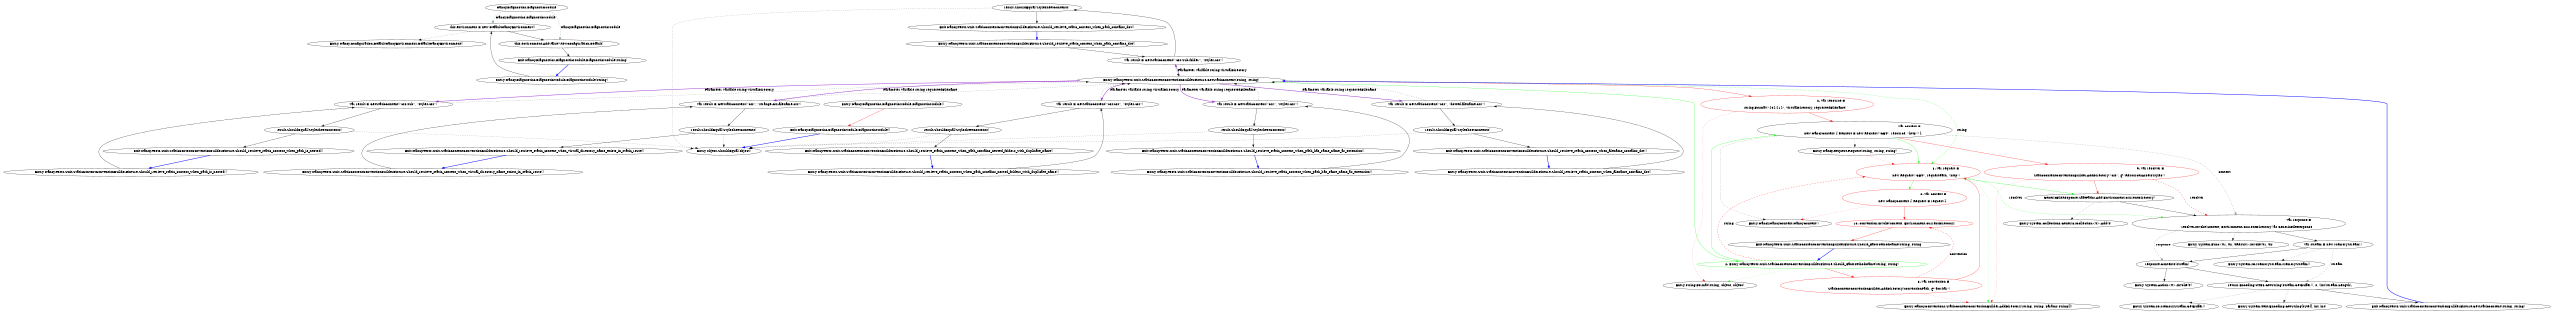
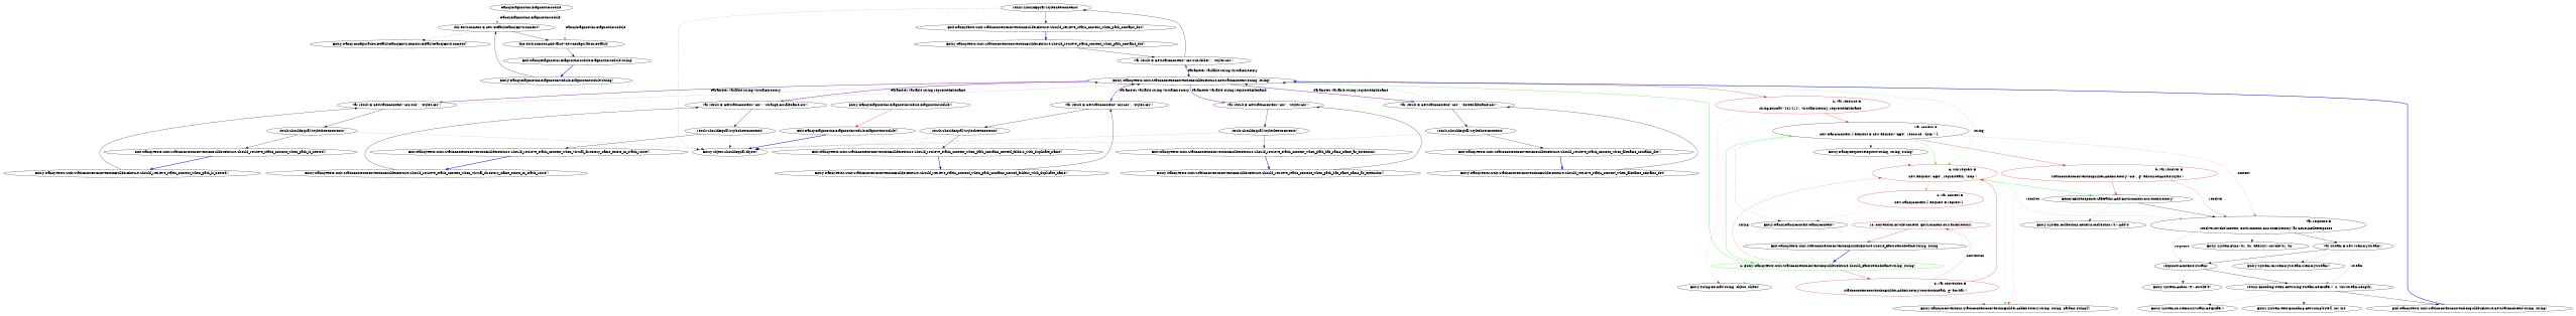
  digraph {
    node [cluster="Nancy.Tests.Unit.StaticContentConventionBuilderFixture.GetStaticContent(string, string)" span="0-0" file="StaticContentConventionBuilderFixture.cs"]
    edge [style=solid]
    n1 [label="Nancy.Diagnostics.DiagnosticModule" cluster="" span="" file=""]
    n2 [cluster="Nancy.Diagnostics.DiagnosticModule.DiagnosticModule(string)" label="this.environment = new DefaultNancyEnvironment()" span="16-16" file=""]
    n3 [cluster="Nancy.Diagnostics.DiagnosticModule.DiagnosticModule(string)" label="this.environment.AddValue(ViewConfiguration.Default)" span="17-17" file=""]
    n4 [cluster="Nancy.Configuration.DefaultNancyEnvironment.DefaultNancyEnvironment()" label="Entry Nancy.Configuration.DefaultNancyEnvironment.DefaultNancyEnvironment()" span="9-9" file=""]
    n5 [cluster="Nancy.Diagnostics.DiagnosticModule.DiagnosticModule(string)" label="Exit Nancy.Diagnostics.DiagnosticModule.DiagnosticModule(string)" span="13-13" file=""]
    n6 [cluster="Nancy.Diagnostics.DiagnosticModule.DiagnosticModule()" label="Entry Nancy.Diagnostics.DiagnosticModule.DiagnosticModule()" span="8-8" file=""]
    n7 [cluster="Nancy.Diagnostics.DiagnosticModule.DiagnosticModule()" label="Exit Nancy.Diagnostics.DiagnosticModule.DiagnosticModule()" span="8-8" file=""]
    n8 [cluster="object.ShouldEqual(object)" label="Entry object.ShouldEqual(object)" span="95-95"]
    n9 [cluster="Nancy.Diagnostics.DiagnosticModule.DiagnosticModule(string)" label="Entry Nancy.Diagnostics.DiagnosticModule.DiagnosticModule(string)" span="13-13" file=""]
    n10 [cluster="Nancy.Tests.Unit.StaticContentConventionBuilderFixture.Should_retrieve_static_content_when_path_contains_dot()" label="Entry Nancy.Tests.Unit.StaticContentConventionBuilderFixture.Should_retrieve_static_content_when_path_contains_dot()" span="72-72"]
    n11 [cluster="Nancy.Tests.Unit.StaticContentConventionBuilderFixture.Should_retrieve_static_content_when_path_contains_dot()" label="var result = GetStaticContent(''css/Sub.folder'', ''styles.css'')" span="76-76"]
    n12 [cluster="Nancy.Tests.Unit.StaticContentConventionBuilderFixture.Should_retrieve_static_content_when_path_contains_dot()" label="result.ShouldEqual(StylesheetContents)" span="79-79"]
    n13 [label="Entry Nancy.Tests.Unit.StaticContentConventionBuilderFixture.GetStaticContent(string, string)" span="105-105"]
    n14 [cluster="Nancy.Tests.Unit.StaticContentConventionBuilderFixture.Should_retrieve_static_content_when_path_contains_dot()" label="Exit Nancy.Tests.Unit.StaticContentConventionBuilderFixture.Should_retrieve_static_content_when_path_contains_dot()" span="72-72"]
    n15 [cluster="Nancy.Tests.Unit.StaticContentConventionBuilderFixture.Should_retrieve_static_content_when_path_contains_nested_folders_with_duplicate_name()" label="var result = GetStaticContent(''css/css'', ''styles.css'')" span="54-54"]
    n16 [cluster="Nancy.Tests.Unit.StaticContentConventionBuilderFixture.Should_retrieve_static_content_when_path_has_same_name_as_extension()" label="var result = GetStaticContent(''css'', ''styles.css'')" span="21-21"]
    n17 [cluster="Nancy.Tests.Unit.StaticContentConventionBuilderFixture.Should_retrieve_static_content_when_path_is_nested()" label="var result = GetStaticContent(''css/sub'', ''styles.css'')" span="43-43"]
    n18 [color=red community=0 label="2: var resource = \r\n                string.Format(''{0}/{1}'', virtualDirectory, requestedFilename)" span="107-108"]
    n19 [cluster="Nancy.Tests.Unit.StaticContentConventionBuilderFixture.Should_FactMethodName(string, string)" color=green community=0 label="2: Entry Nancy.Tests.Unit.StaticContentConventionBuilderFixture.Should_FactMethodName(string, string)" span="87-87"]
-   n20 [cluster="Nancy.Tests.Unit.StaticContentConventionBuilderFixture.Should_FactMethodName(string, string)" color=red community=0 label="3: var request = \r\n                new Request(''GET'', requestPath, ''http'')" span="93-94"]
+   n20 [cluster="Nancy.Tests.Unit.StaticContentConventionBuilderFixture.Should_FactMethodName(string, string)" color=red community=0 label="3: sub request = \r\n                new Request(''GET'', requestPath, ''http'')" span="93-94"]
    n21 [cluster="Nancy.Tests.Unit.StaticContentConventionBuilderFixture.Should_retrieve_static_content_when_virtual_directory_name_exists_in_static_route()" label="var result = GetStaticContent(''css'', ''strange-css-filename.css'')" span="32-32"]
    n22 [cluster="Nancy.Tests.Unit.StaticContentConventionBuilderFixture.Should_retrieve_static_content_when_filename_contains_dot()" label="var result = GetStaticContent(''css'', ''dotted.filename.css'')" span="65-65"]
    n23 [cluster="Nancy.Request.Request(string, string, string)" label="Entry Nancy.Request.Request(string, string, string)" span="27-27"]
    n24 [cluster="System.Collections.Generic.ICollection<T>.Add(T)" label="Entry System.Collections.Generic.ICollection<T>.Add(T)"]
    n25 [cluster="Nancy.Tests.Unit.StaticContentConventionBuilderFixture.Should_retrieve_static_content_when_path_contains_nested_folders_with_duplicate_name()" label="Entry Nancy.Tests.Unit.StaticContentConventionBuilderFixture.Should_retrieve_static_content_when_path_contains_nested_folders_with_duplicate_name()" span="50-50"]
    n26 [cluster="Nancy.Tests.Unit.StaticContentConventionBuilderFixture.Should_retrieve_static_content_when_path_contains_nested_folders_with_duplicate_name()" label="result.ShouldEqual(StylesheetContents)" span="57-57"]
    n27 [cluster="Nancy.Tests.Unit.StaticContentConventionBuilderFixture.Should_retrieve_static_content_when_path_contains_nested_folders_with_duplicate_name()" label="Exit Nancy.Tests.Unit.StaticContentConventionBuilderFixture.Should_retrieve_static_content_when_path_contains_nested_folders_with_duplicate_name()" span="50-50"]
    n28 [cluster="string.Format(string, object, object)" label="Entry string.Format(string, object, object)"]
    n29 [cluster="Nancy.Tests.Unit.StaticContentConventionBuilderFixture.Should_retrieve_static_content_when_path_has_same_name_as_extension()" label="Entry Nancy.Tests.Unit.StaticContentConventionBuilderFixture.Should_retrieve_static_content_when_path_has_same_name_as_extension()" span="17-17"]
    n30 [cluster="Nancy.Tests.Unit.StaticContentConventionBuilderFixture.Should_retrieve_static_content_when_path_has_same_name_as_extension()" label="result.ShouldEqual(StylesheetContents)" span="24-24"]
    n31 [cluster="Nancy.Tests.Unit.StaticContentConventionBuilderFixture.Should_retrieve_static_content_when_path_has_same_name_as_extension()" label="Exit Nancy.Tests.Unit.StaticContentConventionBuilderFixture.Should_retrieve_static_content_when_path_has_same_name_as_extension()" span="17-17"]
    n32 [cluster="System.Action<T>.Invoke(T)" label="Entry System.Action<T>.Invoke(T)"]
    n33 [cluster="Nancy.Tests.Unit.StaticContentConventionBuilderFixture.Should_retrieve_static_content_when_path_is_nested()" label="Entry Nancy.Tests.Unit.StaticContentConventionBuilderFixture.Should_retrieve_static_content_when_path_is_nested()" span="39-39"]
    n34 [cluster="Nancy.Tests.Unit.StaticContentConventionBuilderFixture.Should_retrieve_static_content_when_path_is_nested()" label="result.ShouldEqual(StylesheetContents)" span="46-46"]
    n35 [cluster="Nancy.Tests.Unit.StaticContentConventionBuilderFixture.Should_retrieve_static_content_when_path_is_nested()" label="Exit Nancy.Tests.Unit.StaticContentConventionBuilderFixture.Should_retrieve_static_content_when_path_is_nested()" span="39-39"]
    n36 [cluster="Nancy.Conventions.StaticContentConventionBuilder.AddDirectory(string, string, params string[])" label="Entry Nancy.Conventions.StaticContentConventionBuilder.AddDirectory(string, string, params string[])" span="29-29"]
    n37 [label="var context = \r\n                new NancyContext { Request = new Request(''GET'', resource, ''http'') }" span="110-111"]
    n38 [cluster="Nancy.Tests.Unit.StaticContentConventionBuilderFixture.Should_FactMethodName(string, string)" color=red community=0 label="3: var convention = \r\n                StaticContentConventionBuilder.AddDirectory(conventionPath, @''foo/bar'')" span="90-91"]
    n39 [label="var response = \r\n                resolver.Invoke(context, Environment.CurrentDirectory) as GenericFileResponse" span="118-119"]
    n40 [label="GenericFileResponse.SafePaths.Add(Environment.CurrentDirectory)" span="116-116"]
    n41 [cluster="Nancy.Tests.Unit.StaticContentConventionBuilderFixture.Should_FactMethodName(string, string)" color=red community=0 label="3: var context =\r\n                new NancyContext { Request = request }" span="96-97"]
    n42 [cluster="Nancy.Tests.Unit.StaticContentConventionBuilderFixture.Should_retrieve_static_content_when_virtual_directory_name_exists_in_static_route()" label="result.ShouldEqual(StylesheetContents)" span="35-35"]
    n43 [cluster="Nancy.Tests.Unit.StaticContentConventionBuilderFixture.Should_retrieve_static_content_when_filename_contains_dot()" label="result.ShouldEqual(StylesheetContents)" span="68-68"]
    n44 [color=red community=0 label="9: var resolver = \r\n                StaticContentConventionBuilder.AddDirectory(''css'', @''Resources\Assets\Styles'')" span="113-114"]
    n45 [cluster="Nancy.NancyContext.NancyContext()" label="Entry Nancy.NancyContext.NancyContext()" span="19-19"]
    n46 [label="var stream = new MemoryStream()" span="121-121"]
    n47 [label="response.Contents(stream)" span="123-123"]
    n48 [cluster="System.Func<T1, T2, TResult>.Invoke(T1, T2)" label="Entry System.Func<T1, T2, TResult>.Invoke(T1, T2)"]
    n49 [label="return Encoding.UTF8.GetString(stream.GetBuffer(), 0, (int)stream.Length);" span="124-124"]
    n50 [cluster="System.IO.MemoryStream.MemoryStream()" label="Entry System.IO.MemoryStream.MemoryStream()"]
    n51 [label="Exit Nancy.Tests.Unit.StaticContentConventionBuilderFixture.GetStaticContent(string, string)" span="105-105"]
    n52 [cluster="System.Text.Encoding.GetString(byte[], int, int)" label="Entry System.Text.Encoding.GetString(byte[], int, int)"]
    n53 [cluster="System.IO.MemoryStream.GetBuffer()" label="Entry System.IO.MemoryStream.GetBuffer()"]
    n54 [cluster="Nancy.Tests.Unit.StaticContentConventionBuilderFixture.Should_FactMethodName(string, string)" color=red community=0 label="10: convention.Invoke(context, Environment.CurrentDirectory)" span="100-100"]
    n55 [cluster="Nancy.Tests.Unit.StaticContentConventionBuilderFixture.Should_retrieve_static_content_when_virtual_directory_name_exists_in_static_route()" label="Entry Nancy.Tests.Unit.StaticContentConventionBuilderFixture.Should_retrieve_static_content_when_virtual_directory_name_exists_in_static_route()" span="28-28"]
    n56 [cluster="Nancy.Tests.Unit.StaticContentConventionBuilderFixture.Should_retrieve_static_content_when_virtual_directory_name_exists_in_static_route()" label="Exit Nancy.Tests.Unit.StaticContentConventionBuilderFixture.Should_retrieve_static_content_when_virtual_directory_name_exists_in_static_route()" span="28-28"]
    n57 [cluster="Nancy.Tests.Unit.StaticContentConventionBuilderFixture.Should_retrieve_static_content_when_filename_contains_dot()" label="Entry Nancy.Tests.Unit.StaticContentConventionBuilderFixture.Should_retrieve_static_content_when_filename_contains_dot()" span="61-61"]
    n58 [cluster="Nancy.Tests.Unit.StaticContentConventionBuilderFixture.Should_retrieve_static_content_when_filename_contains_dot()" label="Exit Nancy.Tests.Unit.StaticContentConventionBuilderFixture.Should_retrieve_static_content_when_filename_contains_dot()" span="61-61"]
    n59 [cluster="Nancy.Tests.Unit.StaticContentConventionBuilderFixture.Should_FactMethodName(string, string)" label="Exit Nancy.Tests.Unit.StaticContentConventionBuilderFixture.Should_FactMethodName(string, string)" span="87-87"]
    n1 -> n2 [color=darkseagreen4 label="Nancy.Diagnostics.DiagnosticModule" style=dashed]
    n1 -> n3 [color=darkseagreen4 label="Nancy.Diagnostics.DiagnosticModule" style=dashed]
    n2 -> n3
    n2 -> n4 [style=dotted]
    n3 -> n5
    n5 -> n9 [color=blue style=bold]
    n6 -> n7 [color=red]
    n7 -> n8 [color=blue style=bold]
    n9 -> n2
    n10 -> n11
    n11 -> n12
    n11 -> n13 [style=dotted]
    n12 -> n8 [style=dotted]
    n12 -> n14
    n13 -> n11 [color=darkorchid label="Parameter variable string virtualDirectory" style=bold]
    n13 -> n15 [color=darkorchid label="Parameter variable string virtualDirectory" style=bold]
    n13 -> n16 [color=darkorchid label="Parameter variable string requestedFilename" style=bold]
    n13 -> n17 [color=darkorchid label="Parameter variable string virtualDirectory" style=bold]
    n13 -> n18 [color=red]
    n13 -> n19 [color=green]
    n13 -> n20 [color=green label=string style=dashed]
    n13 -> n21 [color=darkorchid label="Parameter variable string requestedFilename" style=bold]
    n13 -> n22 [color=darkorchid label="Parameter variable string requestedFilename" style=bold]
    n14 -> n10 [color=blue style=bold]
    n15 -> n13 [style=dotted]
    n15 -> n26
    n16 -> n13 [style=dotted]
    n16 -> n30
    n17 -> n13 [style=dotted]
    n17 -> n34
    n18 -> n28 [color=red style=dotted]
    n18 -> n37 [color=red]
    n19 -> n20 [color=red label=string style=dashed]
    n19 -> n28 [color=green style=dotted]
    n19 -> n37 [color=green]
    n19 -> n38 [color=red]
    n20 -> n36 [color=green style=dotted]
    n20 -> n39 [color=green label=resolver style=dashed]
    n20 -> n40 [color=green]
    n20 -> n41 [color=green]
    n21 -> n13 [style=dotted]
    n21 -> n42
    n22 -> n13 [style=dotted]
    n22 -> n43
    n23 -> n20 [color=red style=dotted]
    n25 -> n15
    n26 -> n8 [style=dotted]
    n26 -> n27
    n27 -> n25 [color=blue style=bold]
    n29 -> n16
    n30 -> n8 [style=dotted]
    n30 -> n31
    n31 -> n29 [color=blue style=bold]
    n33 -> n17
    n34 -> n8 [style=dotted]
    n34 -> n35
    n35 -> n33 [color=blue style=bold]
    n37 -> n20 [color=green]
    n37 -> n23 [style=dotted]
    n37 -> n39 [color=darkseagreen4 label=context style=dashed]
    n37 -> n44 [color=red]
    n37 -> n45 [style=dotted]
    n38 -> n20 [color=red]
    n38 -> n36 [color=red style=dotted]
    n38 -> n54 [color=red label=convention style=dashed]
    n39 -> n46
    n39 -> n47 [color=darkseagreen4 label=response style=dashed]
    n39 -> n48 [style=dotted]
    n40 -> n24 [style=dotted]
    n40 -> n39
    n41 -> n45 [color=red style=dotted]
-   n41 -> n54 [color=red]
    n42 -> n8 [style=dotted]
    n42 -> n56
    n43 -> n8 [style=dotted]
    n43 -> n58
    n44 -> n36 [color=red style=dotted]
    n44 -> n39 [color=red label=resolver style=dashed]
    n44 -> n40 [color=red]
    n46 -> n47
    n46 -> n49 [color=darkseagreen4 label=stream style=dashed]
    n46 -> n50 [style=dotted]
-   n47 -> n32
+   n47 -> n32 [style=dotted]
    n47 -> n49
    n49 -> n51
    n49 -> n52 [style=dotted]
    n49 -> n53 [style=dotted]
    n51 -> n13 [color=blue style=bold]
    n54 -> n59 [color=red]
    n55 -> n21
    n56 -> n55 [color=blue style=bold]
    n57 -> n22
    n58 -> n57 [color=blue style=bold]
    n59 -> n19 [color=blue style=bold]
  }
